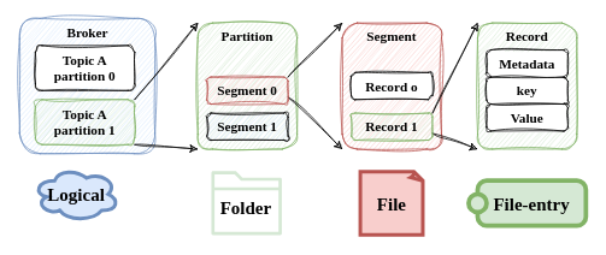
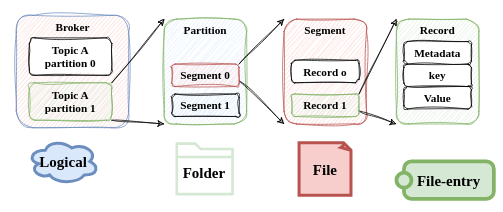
  <mxCell id="0" />
  <mxCell id="1" parent="0" />
- <mxCell id="2" value="Broker" style="whiteSpace=wrap;html=1;aspect=fixed;sketch=1;hachureGap=4;jiggle=2;curveFitting=1;fontFamily=Architects Daughter;fontSource=https%3A%2F%2Ffonts.googleapis.com%2Fcss%3Ffamily%3DArchitects%2BDaughter;fontSize=15;fontStyle=1;verticalAlign=top;rounded=1;fillColor=#dae8fc;strokeColor=#6c8ebf;" vertex="1" parent="1"><mxGeometry x="20.5" y="20" width="150" height="150" as="geometry" /></mxCell>
+ <mxCell id="2" value="Broker" style="whiteSpace=wrap;html=1;aspect=fixed;sketch=1;hachureGap=4;jiggle=2;curveFitting=1;fontFamily=Architects Daughter;fontSource=https%3A%2F%2Ffonts.googleapis.com%2Fcss%3Ffamily%3DArchitects%2BDaughter;fontSize=15;fontStyle=1;verticalAlign=top;rounded=1;fillColor=#f8cecc;strokeColor=#6c8ebf;" vertex="1" parent="1"><mxGeometry x="20.5" y="20" width="150" height="150" as="geometry" /></mxCell>
  <mxCell id="3" value="&lt;b style=&quot;font-size: 15px;&quot;&gt;Topic A&lt;br style=&quot;font-size: 15px;&quot;&gt;partition 0&lt;/b&gt;" style="rounded=1;whiteSpace=wrap;html=1;sketch=1;hachureGap=4;jiggle=2;curveFitting=1;fontFamily=Architects Daughter;fontSource=https%3A%2F%2Ffonts.googleapis.com%2Fcss%3Ffamily%3DArchitects%2BDaughter;fontSize=15;" vertex="1" parent="1"><mxGeometry x="38" y="50" width="110" height="50" as="geometry" /></mxCell>
  <mxCell id="4" style="rounded=0;sketch=1;hachureGap=4;jiggle=2;curveFitting=1;orthogonalLoop=1;jettySize=auto;html=1;exitX=1;exitY=0;exitDx=0;exitDy=0;entryX=0;entryY=0;entryDx=0;entryDy=0;fontFamily=Architects Daughter;fontSource=https%3A%2F%2Ffonts.googleapis.com%2Fcss%3Ffamily%3DArchitects%2BDaughter;fontSize=16;" edge="1" parent="1" source="6" target="7"><mxGeometry relative="1" as="geometry" /></mxCell>
  <mxCell id="5" style="rounded=0;sketch=1;hachureGap=4;jiggle=2;curveFitting=1;orthogonalLoop=1;jettySize=auto;html=1;exitX=1;exitY=1;exitDx=0;exitDy=0;entryX=0;entryY=1;entryDx=0;entryDy=0;fontFamily=Architects Daughter;fontSource=https%3A%2F%2Ffonts.googleapis.com%2Fcss%3Ffamily%3DArchitects%2BDaughter;fontSize=16;" edge="1" parent="1" source="6" target="7"><mxGeometry relative="1" as="geometry" /></mxCell>
  <mxCell id="6" value="&lt;b style=&quot;font-size: 15px;&quot;&gt;Topic A&lt;br style=&quot;font-size: 15px;&quot;&gt;partition 1&lt;/b&gt;" style="rounded=1;whiteSpace=wrap;html=1;sketch=1;hachureGap=4;jiggle=2;curveFitting=1;fontFamily=Architects Daughter;fontSource=https%3A%2F%2Ffonts.googleapis.com%2Fcss%3Ffamily%3DArchitects%2BDaughter;fontSize=15;fillColor=#d5e8d4;strokeColor=#82b366;" vertex="1" parent="1"><mxGeometry x="38" y="110" width="110" height="50" as="geometry" /></mxCell>
- <mxCell id="7" value="&lt;b&gt;Partition&lt;/b&gt;" style="rounded=1;whiteSpace=wrap;html=1;sketch=1;hachureGap=4;jiggle=2;curveFitting=1;fontFamily=Architects Daughter;fontSource=https%3A%2F%2Ffonts.googleapis.com%2Fcss%3Ffamily%3DArchitects%2BDaughter;fontSize=15;verticalAlign=top;fillColor=#d5e8d4;strokeColor=#82b366;" vertex="1" parent="1"><mxGeometry x="218" y="25" width="110" height="140" as="geometry" /></mxCell>
+ <mxCell id="7" value="&lt;b&gt;Partition&lt;/b&gt;" style="rounded=1;whiteSpace=wrap;html=1;sketch=1;hachureGap=4;jiggle=2;curveFitting=1;fontFamily=Architects Daughter;fontSource=https%3A%2F%2Ffonts.googleapis.com%2Fcss%3Ffamily%3DArchitects%2BDaughter;fontSize=15;verticalAlign=top;fillColor=#dae8fc;strokeColor=#82b366;" vertex="1" parent="1"><mxGeometry x="218" y="25" width="110" height="140" as="geometry" /></mxCell>
  <mxCell id="8" style="rounded=0;sketch=1;hachureGap=4;jiggle=2;curveFitting=1;orthogonalLoop=1;jettySize=auto;html=1;exitX=1;exitY=0;exitDx=0;exitDy=0;entryX=0;entryY=0;entryDx=0;entryDy=0;fontFamily=Architects Daughter;fontSource=https%3A%2F%2Ffonts.googleapis.com%2Fcss%3Ffamily%3DArchitects%2BDaughter;fontSize=16;" edge="1" parent="1" source="10" target="12"><mxGeometry relative="1" as="geometry" /></mxCell>
  <mxCell id="9" style="rounded=0;sketch=1;hachureGap=4;jiggle=2;curveFitting=1;orthogonalLoop=1;jettySize=auto;html=1;exitX=1;exitY=0.75;exitDx=0;exitDy=0;entryX=0;entryY=1;entryDx=0;entryDy=0;fontFamily=Architects Daughter;fontSource=https%3A%2F%2Ffonts.googleapis.com%2Fcss%3Ffamily%3DArchitects%2BDaughter;fontSize=16;" edge="1" parent="1" source="10" target="12"><mxGeometry relative="1" as="geometry" /></mxCell>
  <mxCell id="10" value="&lt;b&gt;Segment 0&lt;/b&gt;" style="rounded=1;whiteSpace=wrap;html=1;sketch=1;hachureGap=4;jiggle=2;curveFitting=1;fontFamily=Architects Daughter;fontSource=https%3A%2F%2Ffonts.googleapis.com%2Fcss%3Ffamily%3DArchitects%2BDaughter;fontSize=15;fillColor=#f8cecc;strokeColor=#b85450;" vertex="1" parent="1"><mxGeometry x="228" y="85" width="90" height="30" as="geometry" /></mxCell>
  <mxCell id="11" value="&lt;b&gt;Segment 1&lt;/b&gt;" style="rounded=1;whiteSpace=wrap;html=1;sketch=1;hachureGap=4;jiggle=2;curveFitting=1;fontFamily=Architects Daughter;fontSource=https%3A%2F%2Ffonts.googleapis.com%2Fcss%3Ffamily%3DArchitects%2BDaughter;fontSize=15;fillColor=#dae8fc;" vertex="1" parent="1"><mxGeometry x="228" y="125" width="90" height="30" as="geometry" /></mxCell>
  <mxCell id="12" value="&lt;b&gt;Segment&lt;/b&gt;" style="rounded=1;whiteSpace=wrap;html=1;sketch=1;hachureGap=4;jiggle=2;curveFitting=1;fontFamily=Architects Daughter;fontSource=https%3A%2F%2Ffonts.googleapis.com%2Fcss%3Ffamily%3DArchitects%2BDaughter;fontSize=15;verticalAlign=top;fillColor=#f8cecc;strokeColor=#b85450;" vertex="1" parent="1"><mxGeometry x="378" y="25" width="110" height="140" as="geometry" /></mxCell>
  <mxCell id="13" value="&lt;b&gt;Record o&lt;/b&gt;" style="rounded=1;whiteSpace=wrap;html=1;sketch=1;hachureGap=4;jiggle=2;curveFitting=1;fontFamily=Architects Daughter;fontSource=https%3A%2F%2Ffonts.googleapis.com%2Fcss%3Ffamily%3DArchitects%2BDaughter;fontSize=15;" vertex="1" parent="1"><mxGeometry x="388" y="80" width="90" height="30" as="geometry" /></mxCell>
  <mxCell id="14" style="rounded=0;sketch=1;hachureGap=4;jiggle=2;curveFitting=1;orthogonalLoop=1;jettySize=auto;html=1;exitX=1;exitY=0;exitDx=0;exitDy=0;entryX=0;entryY=0;entryDx=0;entryDy=0;fontFamily=Architects Daughter;fontSource=https%3A%2F%2Ffonts.googleapis.com%2Fcss%3Ffamily%3DArchitects%2BDaughter;fontSize=16;" edge="1" parent="1" source="16" target="17"><mxGeometry relative="1" as="geometry" /></mxCell>
  <mxCell id="15" style="rounded=0;sketch=1;hachureGap=4;jiggle=2;curveFitting=1;orthogonalLoop=1;jettySize=auto;html=1;exitX=1;exitY=0.75;exitDx=0;exitDy=0;entryX=0;entryY=1;entryDx=0;entryDy=0;fontFamily=Architects Daughter;fontSource=https%3A%2F%2Ffonts.googleapis.com%2Fcss%3Ffamily%3DArchitects%2BDaughter;fontSize=16;" edge="1" parent="1" source="16" target="17"><mxGeometry relative="1" as="geometry" /></mxCell>
  <mxCell id="16" value="&lt;b&gt;Record 1&lt;/b&gt;" style="rounded=1;whiteSpace=wrap;html=1;sketch=1;hachureGap=4;jiggle=2;curveFitting=1;fontFamily=Architects Daughter;fontSource=https%3A%2F%2Ffonts.googleapis.com%2Fcss%3Ffamily%3DArchitects%2BDaughter;fontSize=15;fillColor=#d5e8d4;strokeColor=#82b366;" vertex="1" parent="1"><mxGeometry x="388" y="125" width="90" height="30" as="geometry" /></mxCell>
  <mxCell id="17" value="&lt;b&gt;Record&lt;/b&gt;" style="rounded=1;whiteSpace=wrap;html=1;sketch=1;hachureGap=4;jiggle=2;curveFitting=1;fontFamily=Architects Daughter;fontSource=https%3A%2F%2Ffonts.googleapis.com%2Fcss%3Ffamily%3DArchitects%2BDaughter;fontSize=15;verticalAlign=top;fillColor=#d5e8d4;strokeColor=#82b366;" vertex="1" parent="1"><mxGeometry x="528" y="25" width="110" height="140" as="geometry" /></mxCell>
  <mxCell id="18" value="&lt;b&gt;key&lt;/b&gt;" style="rounded=1;whiteSpace=wrap;html=1;sketch=1;hachureGap=4;jiggle=2;curveFitting=1;fontFamily=Architects Daughter;fontSource=https%3A%2F%2Ffonts.googleapis.com%2Fcss%3Ffamily%3DArchitects%2BDaughter;fontSize=15;" vertex="1" parent="1"><mxGeometry x="538" y="85" width="90" height="30" as="geometry" /></mxCell>
  <mxCell id="19" value="&lt;b&gt;Value&lt;/b&gt;" style="rounded=1;whiteSpace=wrap;html=1;sketch=1;hachureGap=4;jiggle=2;curveFitting=1;fontFamily=Architects Daughter;fontSource=https%3A%2F%2Ffonts.googleapis.com%2Fcss%3Ffamily%3DArchitects%2BDaughter;fontSize=15;" vertex="1" parent="1"><mxGeometry x="538" y="115" width="90" height="30" as="geometry" /></mxCell>
  <mxCell id="20" value="&lt;b&gt;Metadata&lt;/b&gt;" style="rounded=1;whiteSpace=wrap;html=1;sketch=1;hachureGap=4;jiggle=2;curveFitting=1;fontFamily=Architects Daughter;fontSource=https%3A%2F%2Ffonts.googleapis.com%2Fcss%3Ffamily%3DArchitects%2BDaughter;fontSize=15;" vertex="1" parent="1"><mxGeometry x="538" y="55" width="90" height="30" as="geometry" /></mxCell>
  <mxCell id="21" value="" style="sketch=0;outlineConnect=0;fillColor=#d5e8d4;strokeColor=#82b366;dashed=0;verticalLabelPosition=bottom;verticalAlign=top;align=center;html=1;fontSize=12;fontStyle=0;aspect=fixed;pointerEvents=1;shape=mxgraph.aws4.folder;hachureGap=4;jiggle=2;curveFitting=1;fontFamily=Architects Daughter;fontSource=https%3A%2F%2Ffonts.googleapis.com%2Fcss%3Ffamily%3DArchitects%2BDaughter;" vertex="1" parent="1"><mxGeometry x="233" y="189.5" width="78" height="71" as="geometry" /></mxCell>
  <mxCell id="22" value="File" style="whiteSpace=wrap;html=1;shape=mxgraph.basic.document;hachureGap=4;fontFamily=Architects Daughter;fontSource=https%3A%2F%2Ffonts.googleapis.com%2Fcss%3Ffamily%3DArchitects%2BDaughter;fontSize=20;strokeWidth=4;fontStyle=1;fillColor=#f8cecc;strokeColor=#b85450;" vertex="1" parent="1"><mxGeometry x="398" y="190" width="70" height="70" as="geometry" /></mxCell>
  <mxCell id="23" value="&lt;b&gt;Folder&lt;/b&gt;" style="text;html=1;align=center;verticalAlign=middle;resizable=0;points=[];autosize=1;strokeColor=none;fillColor=none;fontSize=20;fontFamily=Architects Daughter;" vertex="1" parent="1"><mxGeometry x="231" y="210" width="80" height="40" as="geometry" /></mxCell>
- <mxCell id="24" value="File-entry" style="shape=umlState;rounded=1;verticalAlign=middle;align=center;absoluteArcSize=1;arcSize=10;umlStateConnection=connPointRefEntry;boundedLbl=1;whiteSpace=wrap;html=1;hachureGap=4;fontFamily=Architects Daughter;fontSource=https%3A%2F%2Ffonts.googleapis.com%2Fcss%3Ffamily%3DArchitects%2BDaughter;fontSize=20;strokeWidth=5;fontStyle=1;fillColor=#d5e8d4;strokeColor=#82b366;" vertex="1" parent="1"><mxGeometry x="518" y="200" width="130" height="50" as="geometry" /></mxCell>
+ <mxCell id="24" value="File-entry" style="shape=umlState;rounded=1;verticalAlign=middle;align=center;absoluteArcSize=1;arcSize=10;umlStateConnection=connPointRefEntry;boundedLbl=1;whiteSpace=wrap;html=1;hachureGap=4;fontFamily=Architects Daughter;fontSource=https%3A%2F%2Ffonts.googleapis.com%2Fcss%3Ffamily%3DArchitects%2BDaughter;fontSize=20;strokeWidth=5;fontStyle=1;fillColor=#d5e8d4;strokeColor=#82b366;" vertex="1" parent="1"><mxGeometry x="528" y="215" width="130" height="50" as="geometry" /></mxCell>
  <mxCell id="25" value="&lt;b&gt;Logical&lt;/b&gt;" style="ellipse;shape=cloud;whiteSpace=wrap;html=1;hachureGap=4;fontFamily=Architects Daughter;fontSource=https%3A%2F%2Ffonts.googleapis.com%2Fcss%3Ffamily%3DArchitects%2BDaughter;fontSize=20;strokeWidth=4;fillColor=#dae8fc;strokeColor=#6c8ebf;" vertex="1" parent="1"><mxGeometry x="35.5" y="185" width="95" height="60" as="geometry" /></mxCell>
